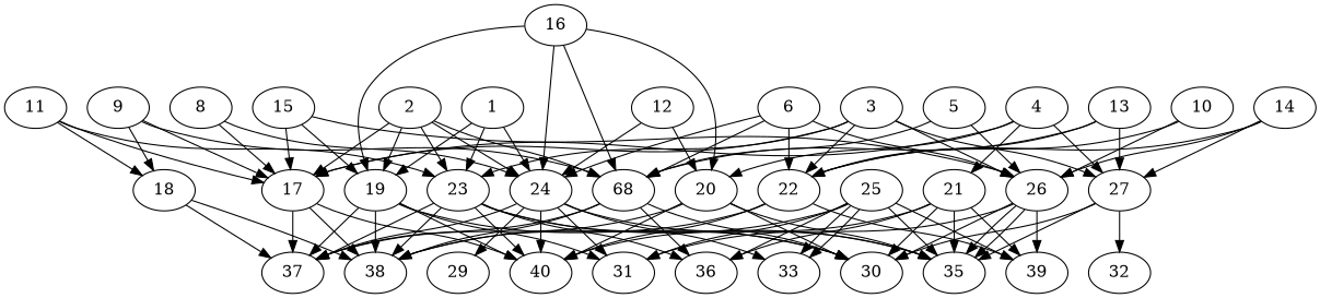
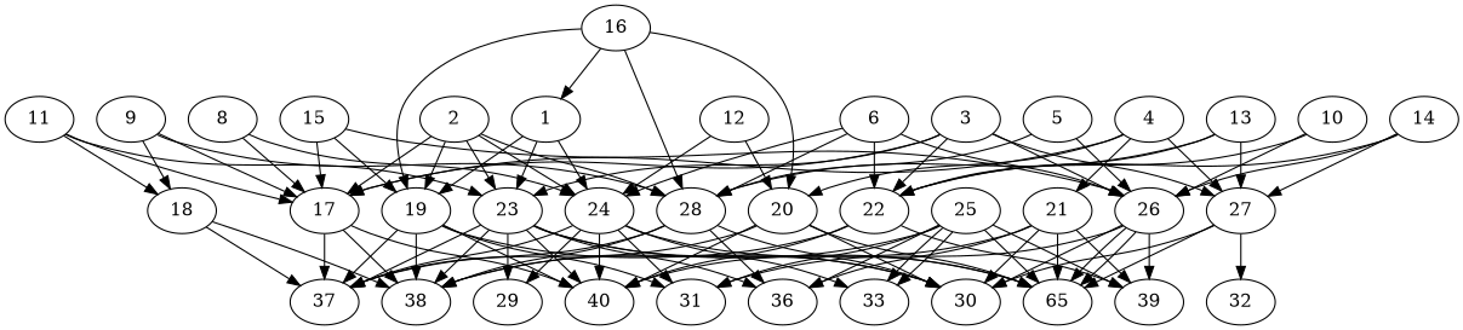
  digraph {
    fontname="DejaVu Serif"
    node [alpha=0.16 fontname="DejaVu Serif"]
    edge [fontname="DejaVu Serif"]
    1 [alpha=0.09 expect_size=20411392]
    19 [alpha=0.10 expect_size=13090816]
    24 [expect_size=18560000]
    23 [alpha=0.15 expect_size=13006848]
    37 [alpha=0.06 expect_size=27258880]
    38 [alpha=0.09 expect_size=31157248]
    40 [alpha=0.13 expect_size=40792064]
    30 [alpha=0.14 expect_size=47826944]
    31 [alpha=0.15 expect_size=39560192]
-   35 [alpha=0.05 expect_size=41519104]
+   35 [alpha=0.05 expect_size=41519104 label=65]
    29 [alpha=0.11 expect_size=23493632]
    33 [alpha=0.02 expect_size=14944256]
    2 [alpha=0.01 expect_size=49448960]
    17 [alpha=0.10 expect_size=20163584]
-   28 [alpha=0.13 expect_size=17020928 label=68]
+   28 [alpha=0.13 expect_size=17020928]
    36 [alpha=0.02 expect_size=6914048]
    3 [alpha=0.02 expect_size=12328960]
    22 [alpha=0.00 expect_size=20786176]
    26 [alpha=0.09 expect_size=49876992]
    27 [alpha=0.02 expect_size=40098816]
    18 [alpha=0.03 expect_size=5849088]
    39 [expect_size=15577088]
    32 [alpha=0.04 expect_size=13863936]
    4 [expect_size=22437888]
    20 [expect_size=27202560]
    21 [alpha=0.09 expect_size=16256000]
    5 [expect_size=22320128]
    6 [alpha=0.04 expect_size=39241728]
    25 [alpha=0.05 expect_size=40403968]
    8 [alpha=0.03 expect_size=49398784]
    9 [alpha=0.06 expect_size=18327552]
    10 [alpha=0.15 expect_size=18878464]
    11 [alpha=0.02 expect_size=48671744]
    12 [alpha=0.17 expect_size=22972416]
    13 [alpha=0.02 expect_size=25760768]
    14 [alpha=0.09 expect_size=29933568]
    15 [alpha=0.04 expect_size=20841472]
    16 [expect_size=10956800]
    1 -> 19
    1 -> 24
    1 -> 23
    19 -> 37
    19 -> 38
    19 -> 40
    19 -> 30
    19 -> 31
    24 -> 37
    24 -> 40
    24 -> 31
    24 -> 35
    24 -> 29
    24 -> 33
    23 -> 37
    23 -> 38
    23 -> 40
    23 -> 30
    23 -> 35
+   23 -> 29
    23 -> 36
    2 -> 19
    2 -> 24
    2 -> 23
    2 -> 17
    2 -> 28
    17 -> 37
    17 -> 38
    17 -> 40
    28 -> 37
    28 -> 38
    28 -> 30
    28 -> 36
    3 -> 23
    3 -> 17
    3 -> 22
    3 -> 26
    3 -> 27
    22 -> 38
    22 -> 40
    22 -> 39
    26 -> 30
    26 -> 31
    26 -> 35
    26 -> 35
    26 -> 39
    27 -> 30
    27 -> 35
    27 -> 32
    18 -> 37
    18 -> 38
    4 -> 17
    4 -> 27
    4 -> 20
    4 -> 21
    20 -> 37
    20 -> 40
    20 -> 30
    20 -> 35
    21 -> 40
    21 -> 30
    21 -> 35
    21 -> 36
    21 -> 39
    5 -> 28
    5 -> 26
    6 -> 24
    6 -> 28
    6 -> 22
    6 -> 26
    25 -> 38
    25 -> 31
    25 -> 35
    25 -> 33
    25 -> 33
    25 -> 36
    25 -> 39
    8 -> 24
    8 -> 17
    9 -> 17
    9 -> 28
    9 -> 18
    10 -> 22
    10 -> 26
    11 -> 23
    11 -> 17
    11 -> 18
    12 -> 24
    12 -> 20
    13 -> 28
    13 -> 22
    13 -> 27
    14 -> 22
    14 -> 26
    14 -> 27
    15 -> 19
    15 -> 17
    15 -> 26
    16 -> 19
-   16 -> 24
+   16 -> 1
    16 -> 28
    16 -> 20
  }
